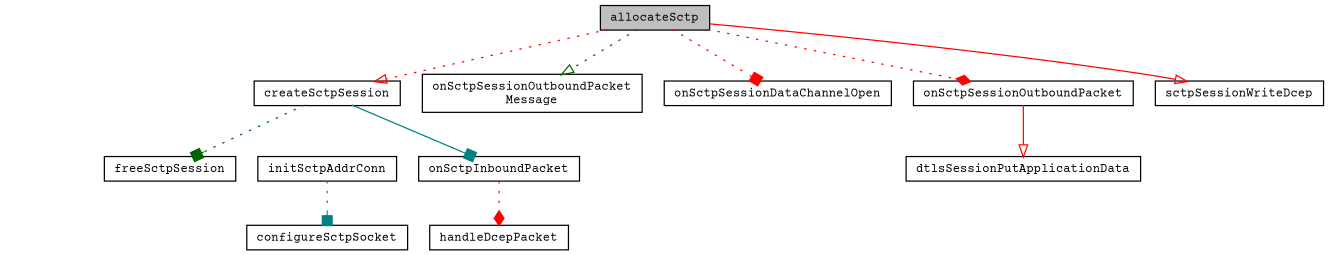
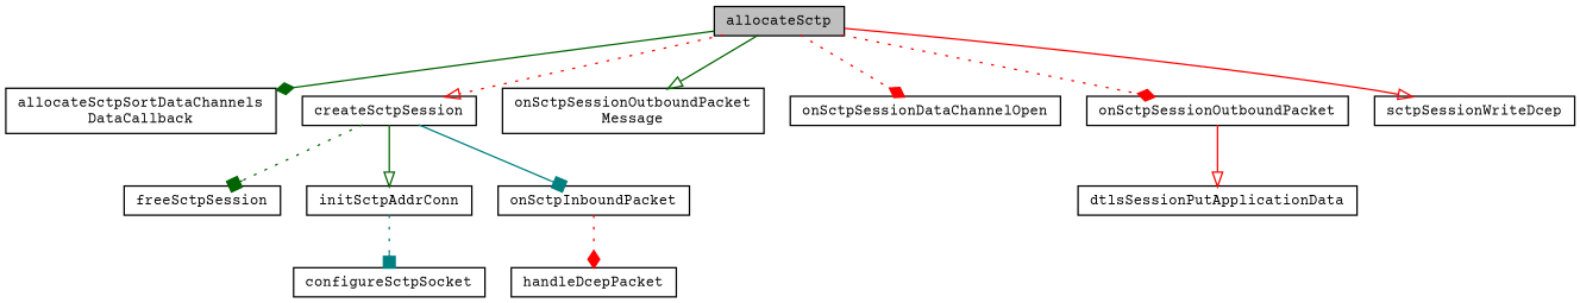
  digraph {
    fontname="Courier Prime"
    rankdir=TB
    node [color=black fillcolor=white fontname="Courier Prime" fontsize=10 shape=record style=filled]
    edge [arrowhead=onormal color=red fontname="Courier Prime" fontsize=10 labelfontname=Helvetica labelfontsize=10 style=dotted]
    n1 [fillcolor=grey75 fontcolor=black height=0.2 label=allocateSctp width=0.4]
+   n2 [height=0.2 label="allocateSctpSortDataChannels\lDataCallback" width=0.4]
    n3 [height=0.2 label=createSctpSession width=0.4]
    n4 [height=0.2 label="onSctpSessionOutboundPacket\lMessage" width=0.4]
    n5 [height=0.2 label=onSctpSessionDataChannelOpen width=0.4]
    n6 [height=0.2 label=onSctpSessionOutboundPacket width=0.4]
    n7 [height=0.2 label=sctpSessionWriteDcep width=0.4]
    n8 [height=0.2 label=freeSctpSession width=0.4]
    n9 [height=0.2 label=initSctpAddrConn width=0.4]
    n10 [height=0.2 label=onSctpInboundPacket width=0.4]
    n11 [height=0.2 label=dtlsSessionPutApplicationData width=0.4]
    n12 [height=0.2 label=configureSctpSocket width=0.4]
    n13 [height=0.2 label=handleDcepPacket width=0.4]
+   n1 -> n2 [arrowhead=diamond color=darkgreen style=solid]
    n1 -> n3
-   n1 -> n4 [color=darkgreen]
-   n1 -> n5 [arrowhead=box]
+   n1 -> n4 [color=darkgreen style=solid]
+   n1 -> n5 [arrowhead=diamond]
    n1 -> n6 [arrowhead=diamond]
    n1 -> n7 [style=solid]
    n3 -> n8 [arrowhead=box color=darkgreen]
+   n3 -> n9 [color=darkgreen style=solid]
    n3 -> n10 [arrowhead=box color=teal style=solid]
    n6 -> n11 [style=solid]
    n9 -> n12 [arrowhead=box color=teal]
    n10 -> n13 [arrowhead=diamond]
  }
